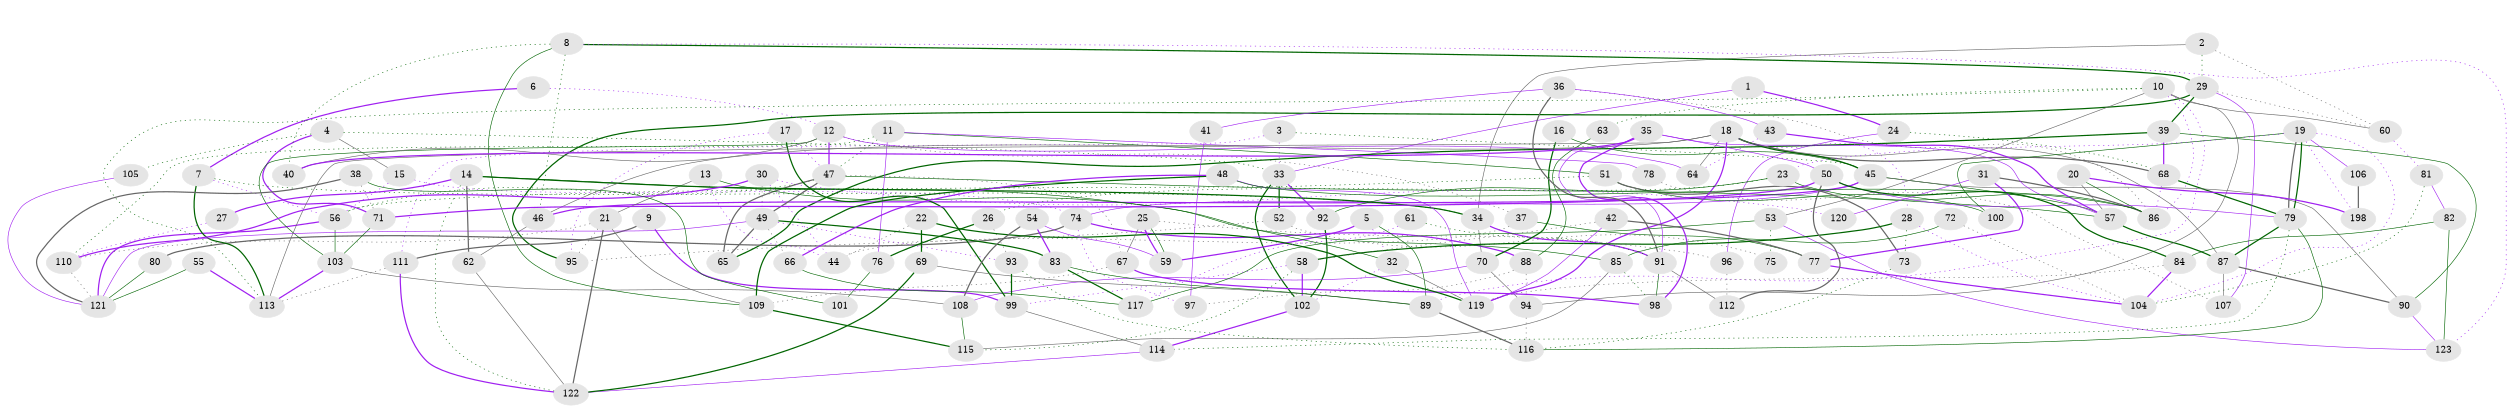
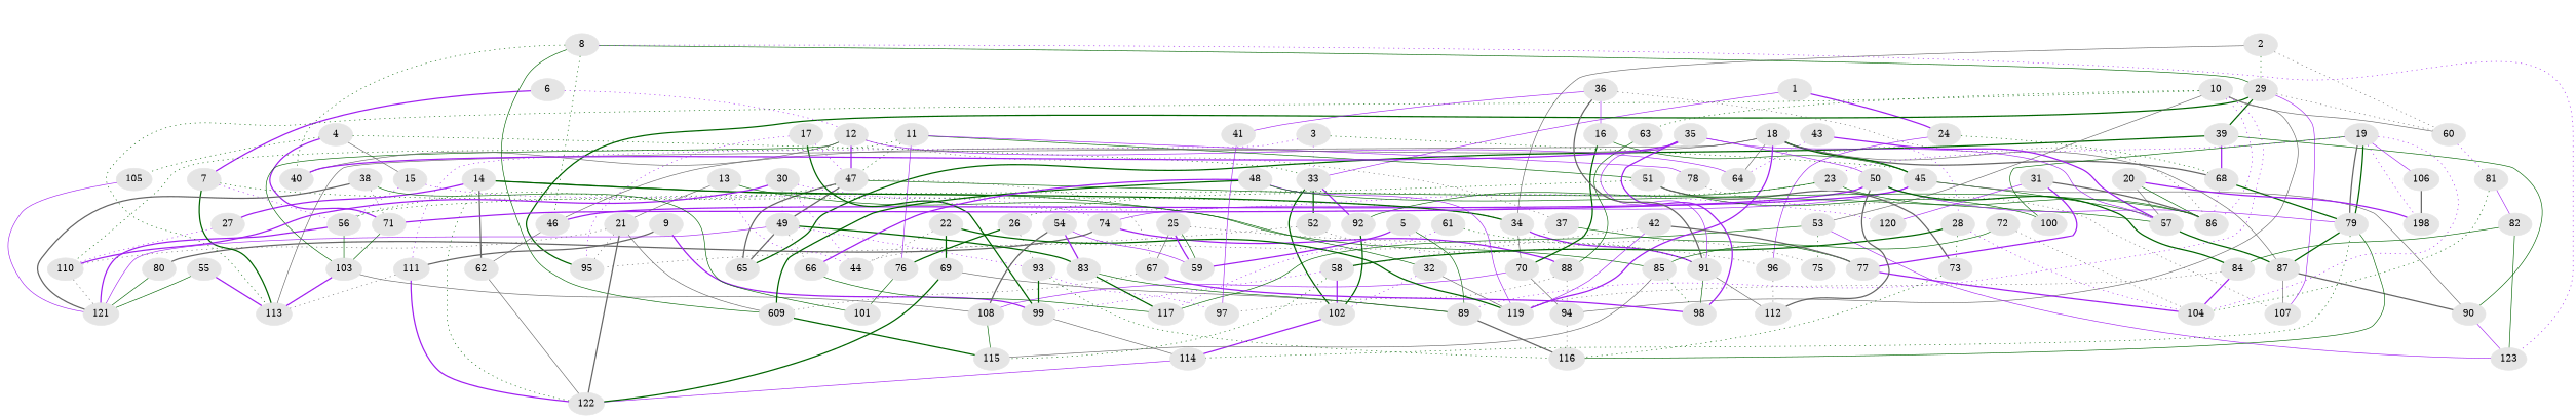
  graph {
    node [color=gray90 style=filled]
    edge [color=purple style=solid]
    1
    24
    33
    68
    96
    92
    102
    52
    2
    29
    34
    60
    95
    39
    107
    70
    91
    81
    76
    101
    3
    45
    111
    46
    74
    57
    90
    113
    122
    4
    15
    71
    105
    56
    103
    121
    5
    32
    59
    89
    119
    116
    6
    7
    12
    40
    47
    37
    64
    8
-   109
+   109 [label=609]
    123
    62
    115
    9
    99
    114
    10
    53
    63
    86
    94
    75
    117
    88
    11
    51
    78
    110
    67
    49
    65
    100
    73
    44
    77
    108
    13
    21
    14
    27
    85
    98
    80
    16
    17
    18
    28
    87
    104
    58
    79
    19
    23
    106
    n96 [label=198]
    26
    20
    22
    69
    93
    112
    25
    97
    30
    120
    66
    83
    31
    35
    50
    84
    36
    41
    43
    38
    42
    48
    54
    55
    82
    61
    72
    1 -- 24 [style=bold]
    1 -- 33
    24 -- 68 [color=darkgreen style=dotted]
    24 -- 96
    33 -- 92 [style=bold]
    33 -- 102 [color=darkgreen style=bold]
    33 -- 52 [color=darkgreen style=bold]
    68 -- 86 [style=dotted]
    68 -- 79 [color=darkgreen style=bold]
    96 -- 112 [color=gray40 style=dotted]
    92 -- 102 [color=darkgreen style=bold]
    102 -- 114 [style=bold]
    52 -- 95 [color=gray40 style=dotted]
    52 -- 75 [color=gray40 style=dotted]
    2 -- 29 [color=darkgreen style=dotted]
    2 -- 34 [color=gray40]
    2 -- 60 [color=gray40 style=dotted]
    29 -- 60 [color=gray40 style=dotted]
    29 -- 95 [color=darkgreen style=bold]
    29 -- 39 [color=darkgreen style=bold]
    29 -- 107
    34 -- 70 [color=gray40]
    34 -- 91 [style=bold]
    60 -- 81 [style=dotted]
    39 -- 68 [style=bold]
    39 -- 90 [color=darkgreen]
    39 -- 65 [color=darkgreen style=bold]
    70 -- 94 [color=gray40]
    70 -- 108
    91 -- 98 [color=darkgreen]
    91 -- 112 [color=gray40]
    81 -- 104 [color=darkgreen style=dotted]
    81 -- 82
    76 -- 101 [color=darkgreen]
    3 -- 33 [style=dotted]
    3 -- 45 [color=darkgreen style=dotted]
    3 -- 111 [style=dotted]
    45 -- 46 [style=bold]
    45 -- 74
    45 -- 57 [color=darkgreen]
    45 -- 90 [color=gray40]
    111 -- 113 [color=gray40 style=dotted]
    111 -- 122 [style=bold]
    46 -- 62 [color=gray40]
    74 -- 88 [style=bold]
    74 -- 80 [color=gray40 style=bold]
    57 -- 87 [color=darkgreen style=bold]
    90 -- 123
    4 -- 33 [color=darkgreen style=dotted]
    4 -- 15 [color=gray40]
    4 -- 71 [style=bold]
    4 -- 105 [color=darkgreen style=dotted]
    15 -- 74 [style=dotted]
    15 -- 56 [style=dotted]
    71 -- 103 [color=darkgreen]
    105 -- 121
    56 -- 103 [color=darkgreen]
    56 -- 121 [style=bold]
    103 -- 113 [style=bold]
    103 -- 108 [color=gray40]
    5 -- 32 [style=dotted]
    5 -- 59 [style=bold]
    5 -- 89 [color=darkgreen]
    32 -- 102 [style=dotted]
    32 -- 119 [color=gray40]
    89 -- 116 [color=gray40 style=bold]
    6 -- 7 [style=bold]
    6 -- 12 [style=dotted]
    7 -- 34 [color=darkgreen style=dotted]
    7 -- 113 [color=darkgreen style=bold]
    7 -- 56 [style=dotted]
    12 -- 103 [color=darkgreen]
    12 -- 40 [color=gray40]
    12 -- 47 [style=bold]
    12 -- 37 [color=gray40 style=dotted]
    12 -- 64
    47 -- 57 [color=darkgreen]
    47 -- 56 [color=darkgreen style=dotted]
    47 -- 67 [color=gray40 style=dotted]
    47 -- 49 [color=gray40 style=bold]
    47 -- 65 [color=gray40 style=bold]
    37 -- 44 [color=gray40 style=dotted]
    37 -- 77 [color=darkgreen]
-   8 -- 29 [color=darkgreen style=bold]
+   8 -- 29 [color=darkgreen]
    8 -- 46 [color=darkgreen style=dotted]
    8 -- 40 [color=darkgreen style=dotted]
    8 -- 109 [color=darkgreen]
    8 -- 123 [style=dotted]
    109 -- 115 [color=darkgreen style=bold]
    62 -- 122 [color=gray40]
    9 -- 111 [color=gray40 style=bold]
    9 -- 99 [style=bold]
    99 -- 114 [color=gray40]
    114 -- 122
    10 -- 60 [color=gray40]
    10 -- 113 [color=darkgreen style=dotted]
    10 -- 89 [style=dotted]
    10 -- 53 [color=gray40]
    10 -- 63 [color=darkgreen style=dotted]
    10 -- 86 [style=dotted]
    10 -- 94 [color=gray40]
    53 -- 123
    53 -- 75 [color=darkgreen style=dotted]
    53 -- 117 [color=darkgreen]
    63 -- 88 [color=darkgreen]
    94 -- 116 [color=gray40 style=dotted]
    88 -- 94 [color=gray40 style=dotted]
    88 -- 97 [color=gray40 style=dotted]
    11 -- 76
    11 -- 47 [color=darkgreen style=dotted]
    11 -- 51 [color=darkgreen]
    11 -- 78
    11 -- 110 [color=darkgreen style=dotted]
    51 -- 56 [color=darkgreen style=dotted]
    51 -- 100 [color=darkgreen]
    51 -- 73 [color=gray40 style=bold]
    78 -- 107 [color=gray40 style=dotted]
    110 -- 121 [color=gray40 style=dotted]
    67 -- 109 [color=gray40 style=dotted]
    67 -- 98 [style=bold]
    49 -- 121
    49 -- 65 [color=gray40 style=bold]
    49 -- 93 [style=dotted]
    49 -- 66 [color=gray40 style=dotted]
    49 -- 83 [color=darkgreen style=bold]
    73 -- 116 [color=darkgreen style=dotted]
    77 -- 104 [style=bold]
    108 -- 115 [color=darkgreen]
    13 -- 32 [color=darkgreen]
    13 -- 44 [style=dotted]
    13 -- 21 [color=gray40]
    21 -- 95 [color=gray40 style=dotted]
    21 -- 122 [color=gray40 style=bold]
    21 -- 109 [color=gray40]
    21 -- 110 [color=gray40 style=dotted]
    14 -- 34 [color=darkgreen style=bold]
    14 -- 122 [color=darkgreen style=dotted]
    14 -- 62 [color=gray40 style=bold]
    14 -- 27 [style=bold]
    14 -- 85 [color=darkgreen]
    27 -- 110 [style=dotted]
    85 -- 115 [color=gray40]
    85 -- 98 [color=darkgreen style=dotted]
    80 -- 121 [color=darkgreen]
    16 -- 70 [color=darkgreen style=bold]
    16 -- 45 [color=darkgreen]
    17 -- 95 [style=dotted]
    17 -- 47 [style=dotted]
    17 -- 99 [color=darkgreen style=bold]
    18 -- 68 [color=gray40 style=bold]
    18 -- 45 [color=darkgreen style=bold]
    18 -- 46 [color=gray40]
    18 -- 113 [color=gray40]
    18 -- 119 [style=bold]
    18 -- 64 [color=gray40]
    18 -- 28 [style=dotted]
    18 -- 87 [color=gray40]
    28 -- 73 [color=darkgreen style=dotted]
    28 -- 104 [style=dotted]
    28 -- 58 [color=darkgreen style=bold]
    87 -- 107 [color=gray40]
    87 -- 90 [color=gray40 style=bold]
    58 -- 102 [style=bold]
    58 -- 115 [color=darkgreen style=dotted]
    58 -- 99 [style=dotted]
    79 -- 116 [color=darkgreen]
    79 -- 114 [color=darkgreen style=dotted]
    79 -- 87 [color=darkgreen style=bold]
    19 -- 100 [color=darkgreen]
    19 -- 104 [style=dotted]
    19 -- 79 [color=gray40 style=bold]
    19 -- 79 [color=darkgreen style=bold]
    19 -- 23 [style=dotted]
    19 -- 106
    19 -- n96 [style=dotted]
    23 -- 92 [color=darkgreen]
    23 -- 86 [color=darkgreen]
    23 -- 26 [color=darkgreen style=dotted]
    106 -- n96 [color=gray40 style=bold]
    26 -- 76 [color=darkgreen style=bold]
    26 -- 93 [color=gray40 style=dotted]
    20 -- 57 [color=gray40]
    20 -- 86 [color=darkgreen]
    20 -- n96 [style=bold]
    22 -- 119 [color=darkgreen style=bold]
    22 -- 44 [color=gray40 style=dotted]
    22 -- 69 [color=darkgreen style=bold]
    69 -- 122 [color=darkgreen style=bold]
    69 -- 89 [color=gray40]
    93 -- 116 [color=darkgreen style=dotted]
    93 -- 99 [color=darkgreen style=bold]
-   74 -- 97 [style=dotted]
+   93 -- 97 [style=dotted]
    25 -- 96 [color=gray40 style=dotted]
    25 -- 59 [style=bold]
    25 -- 59 [color=darkgreen]
    25 -- 67 [color=gray40]
    30 -- 110 [style=bold]
    30 -- 49 [color=gray40 style=dotted]
    30 -- 44 [style=dotted]
    30 -- 120 [style=dotted]
    66 -- 117 [color=darkgreen]
    83 -- 89 [color=darkgreen]
    83 -- 117 [color=darkgreen style=bold]
    31 -- 86 [color=gray40 style=bold]
    31 -- 77 [style=bold]
    31 -- 120
    35 -- 91
    35 -- 57
    35 -- 40 [style=bold]
    35 -- 98 [style=bold]
    35 -- 50
    50 -- 71 [style=bold]
    50 -- 79
    50 -- 112 [color=gray40 style=bold]
    50 -- 84 [color=darkgreen style=bold]
    84 -- 119 [color=gray40 style=dotted]
    84 -- 104 [style=bold]
    36 -- 91 [color=gray40 style=bold]
    36 -- 86 [color=gray40 style=dotted]
    36 -- 41
-   36 -- 43
+   36 -- 16
    41 -- 97
    43 -- 57 [style=bold]
    43 -- 64 [style=dotted]
    38 -- 101 [color=darkgreen]
    38 -- 71 [color=gray40 style=dotted]
    38 -- 121 [color=gray40 style=bold]
    42 -- 119
    42 -- 77 [color=gray40 style=bold]
    42 -- 58 [color=gray40 style=dotted]
    48 -- 119
    48 -- 109 [color=darkgreen style=bold]
    48 -- 86 [color=darkgreen]
    48 -- 66 [style=bold]
    54 -- 59
    54 -- 108 [color=gray40 style=bold]
    54 -- 83 [style=bold]
    55 -- 113 [style=bold]
    55 -- 121 [color=darkgreen]
    82 -- 123 [color=darkgreen]
    82 -- 84 [color=darkgreen]
    61 -- 91 [color=darkgreen style=dotted]
    61 -- 117 [style=dotted]
    72 -- 85 [color=darkgreen]
    72 -- 104 [color=gray40 style=dotted]
  }
